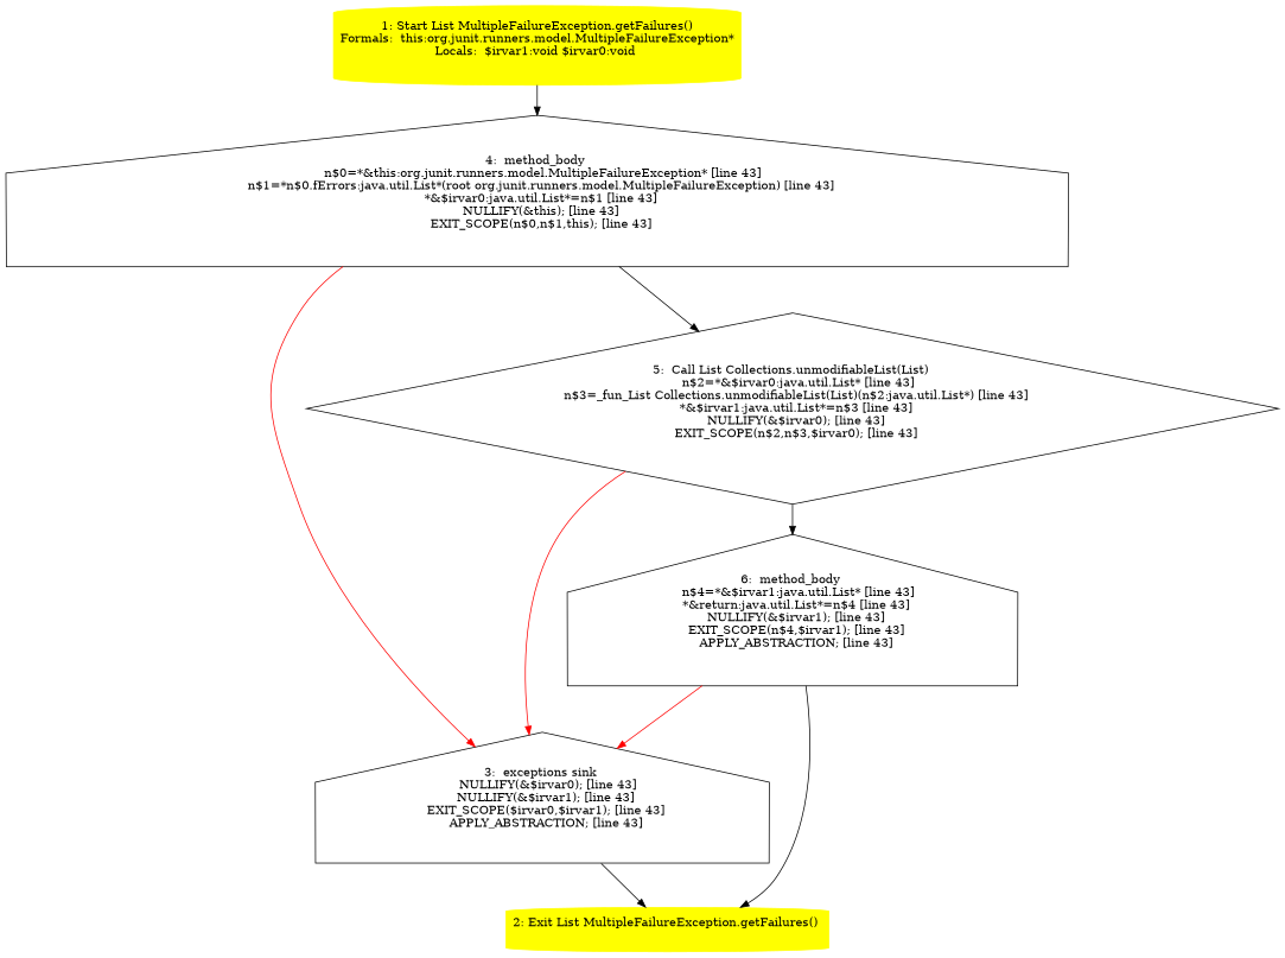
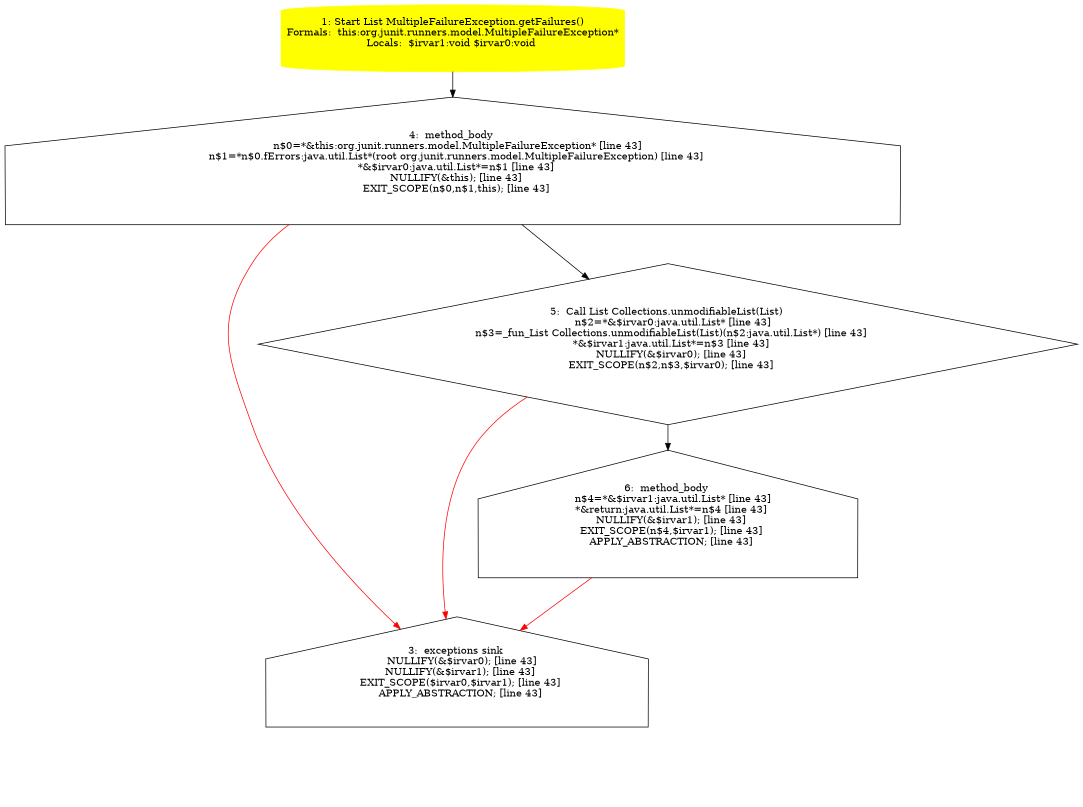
  digraph {
    node [shape=house]
    n1 [color=yellow label="1: Start List MultipleFailureException.getFailures()\nFormals:  this:org.junit.runners.model.MultipleFailureException*\nLocals:  $irvar1:void $irvar0:void \n  " style=filled shape=cylinder]
    n2 [label="4:  method_body \n   n$0=*&this:org.junit.runners.model.MultipleFailureException* [line 43]\n  n$1=*n$0.fErrors:java.util.List*(root org.junit.runners.model.MultipleFailureException) [line 43]\n  *&$irvar0:java.util.List*=n$1 [line 43]\n  NULLIFY(&this); [line 43]\n  EXIT_SCOPE(n$0,n$1,this); [line 43]\n "]
    n3 [label="3:  exceptions sink \n   NULLIFY(&$irvar0); [line 43]\n  NULLIFY(&$irvar1); [line 43]\n  EXIT_SCOPE($irvar0,$irvar1); [line 43]\n  APPLY_ABSTRACTION; [line 43]\n "]
    n4 [label="5:  Call List Collections.unmodifiableList(List) \n   n$2=*&$irvar0:java.util.List* [line 43]\n  n$3=_fun_List Collections.unmodifiableList(List)(n$2:java.util.List*) [line 43]\n  *&$irvar1:java.util.List*=n$3 [line 43]\n  NULLIFY(&$irvar0); [line 43]\n  EXIT_SCOPE(n$2,n$3,$irvar0); [line 43]\n " shape=diamond]
-   n5 [color=yellow label="2: Exit List MultipleFailureException.getFailures() \n  " style=filled shape=cylinder]
    n6 [label="6:  method_body \n   n$4=*&$irvar1:java.util.List* [line 43]\n  *&return:java.util.List*=n$4 [line 43]\n  NULLIFY(&$irvar1); [line 43]\n  EXIT_SCOPE(n$4,$irvar1); [line 43]\n  APPLY_ABSTRACTION; [line 43]\n "]
    n1 -> n2
    n2 -> n3 [color=red]
    n2 -> n4
-   n3 -> n5
    n4 -> n3 [color=red]
    n4 -> n6
    n6 -> n3 [color=red]
-   n6 -> n5
  }
